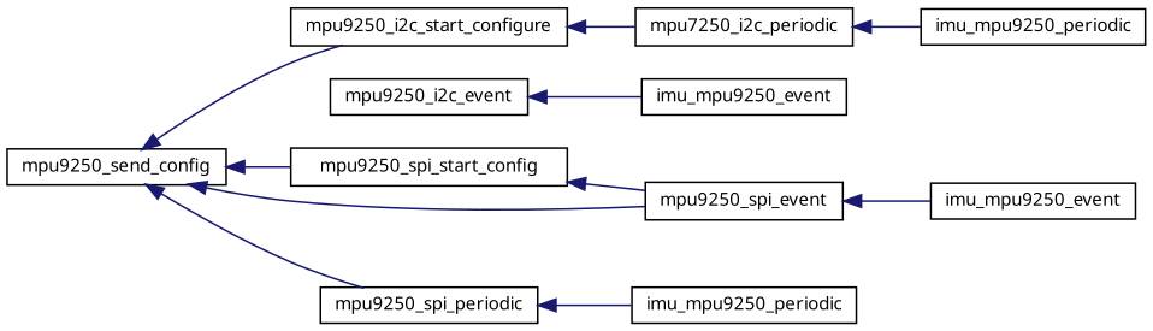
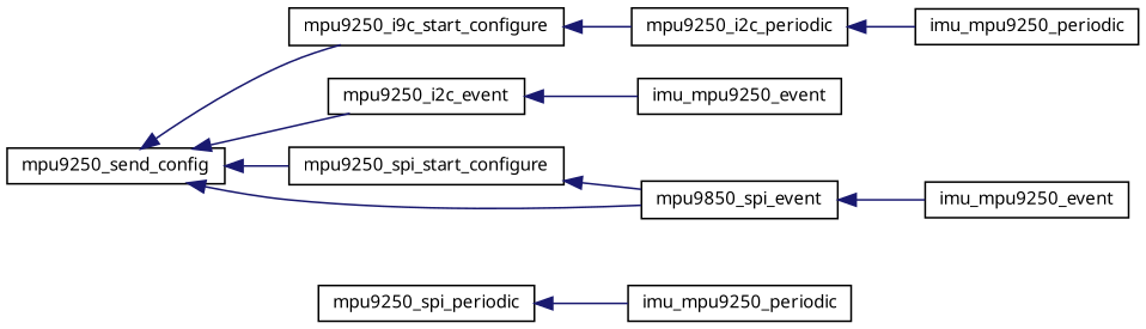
  digraph {
    fontname="Noto Sans"
    rankdir=LR
    node [color=black fillcolor=white fontname="Noto Sans" fontsize=10 shape=record style=filled]
    edge [color=midnightblue dir=back fontname="Noto Sans" fontsize=10 labelfontname=FreeSans labelfontsize=10 style=solid]
    n1 [height=0.2 label=mpu9250_send_config width=0.4]
-   n2 [height=0.2 label=mpu9250_i2c_start_configure width=0.4]
+   n2 [height=0.2 label=mpu9250_i9c_start_configure width=0.4]
    n3 [height=0.2 label=mpu9250_i2c_event width=0.4]
-   n4 [height=0.2 label=mpu9250_spi_start_config width=0.4]
-   n5 [height=0.2 label=mpu9250_spi_event width=0.4]
-   n6 [height=0.2 label=mpu7250_i2c_periodic width=0.4]
+   n4 [height=0.2 label=mpu9250_spi_start_configure width=0.4]
+   n5 [height=0.2 label=mpu9850_spi_event width=0.4]
+   n6 [height=0.2 label=mpu9250_i2c_periodic width=0.4]
    n7 [height=0.2 label=imu_mpu9250_event width=0.4]
    n8 [height=0.2 label=imu_mpu9250_event width=0.4]
    n9 [height=0.2 label=imu_mpu9250_periodic width=0.4]
    n10 [height=0.2 label=mpu9250_spi_periodic width=0.4]
    n11 [height=0.2 label=imu_mpu9250_periodic width=0.4]
    n1 -> n2
-   n1 -> n10
+   n1 -> n3
    n1 -> n4
    n1 -> n5
    n2 -> n6
    n3 -> n7
    n4 -> n5
    n5 -> n8
    n6 -> n9
    n10 -> n11
  }
